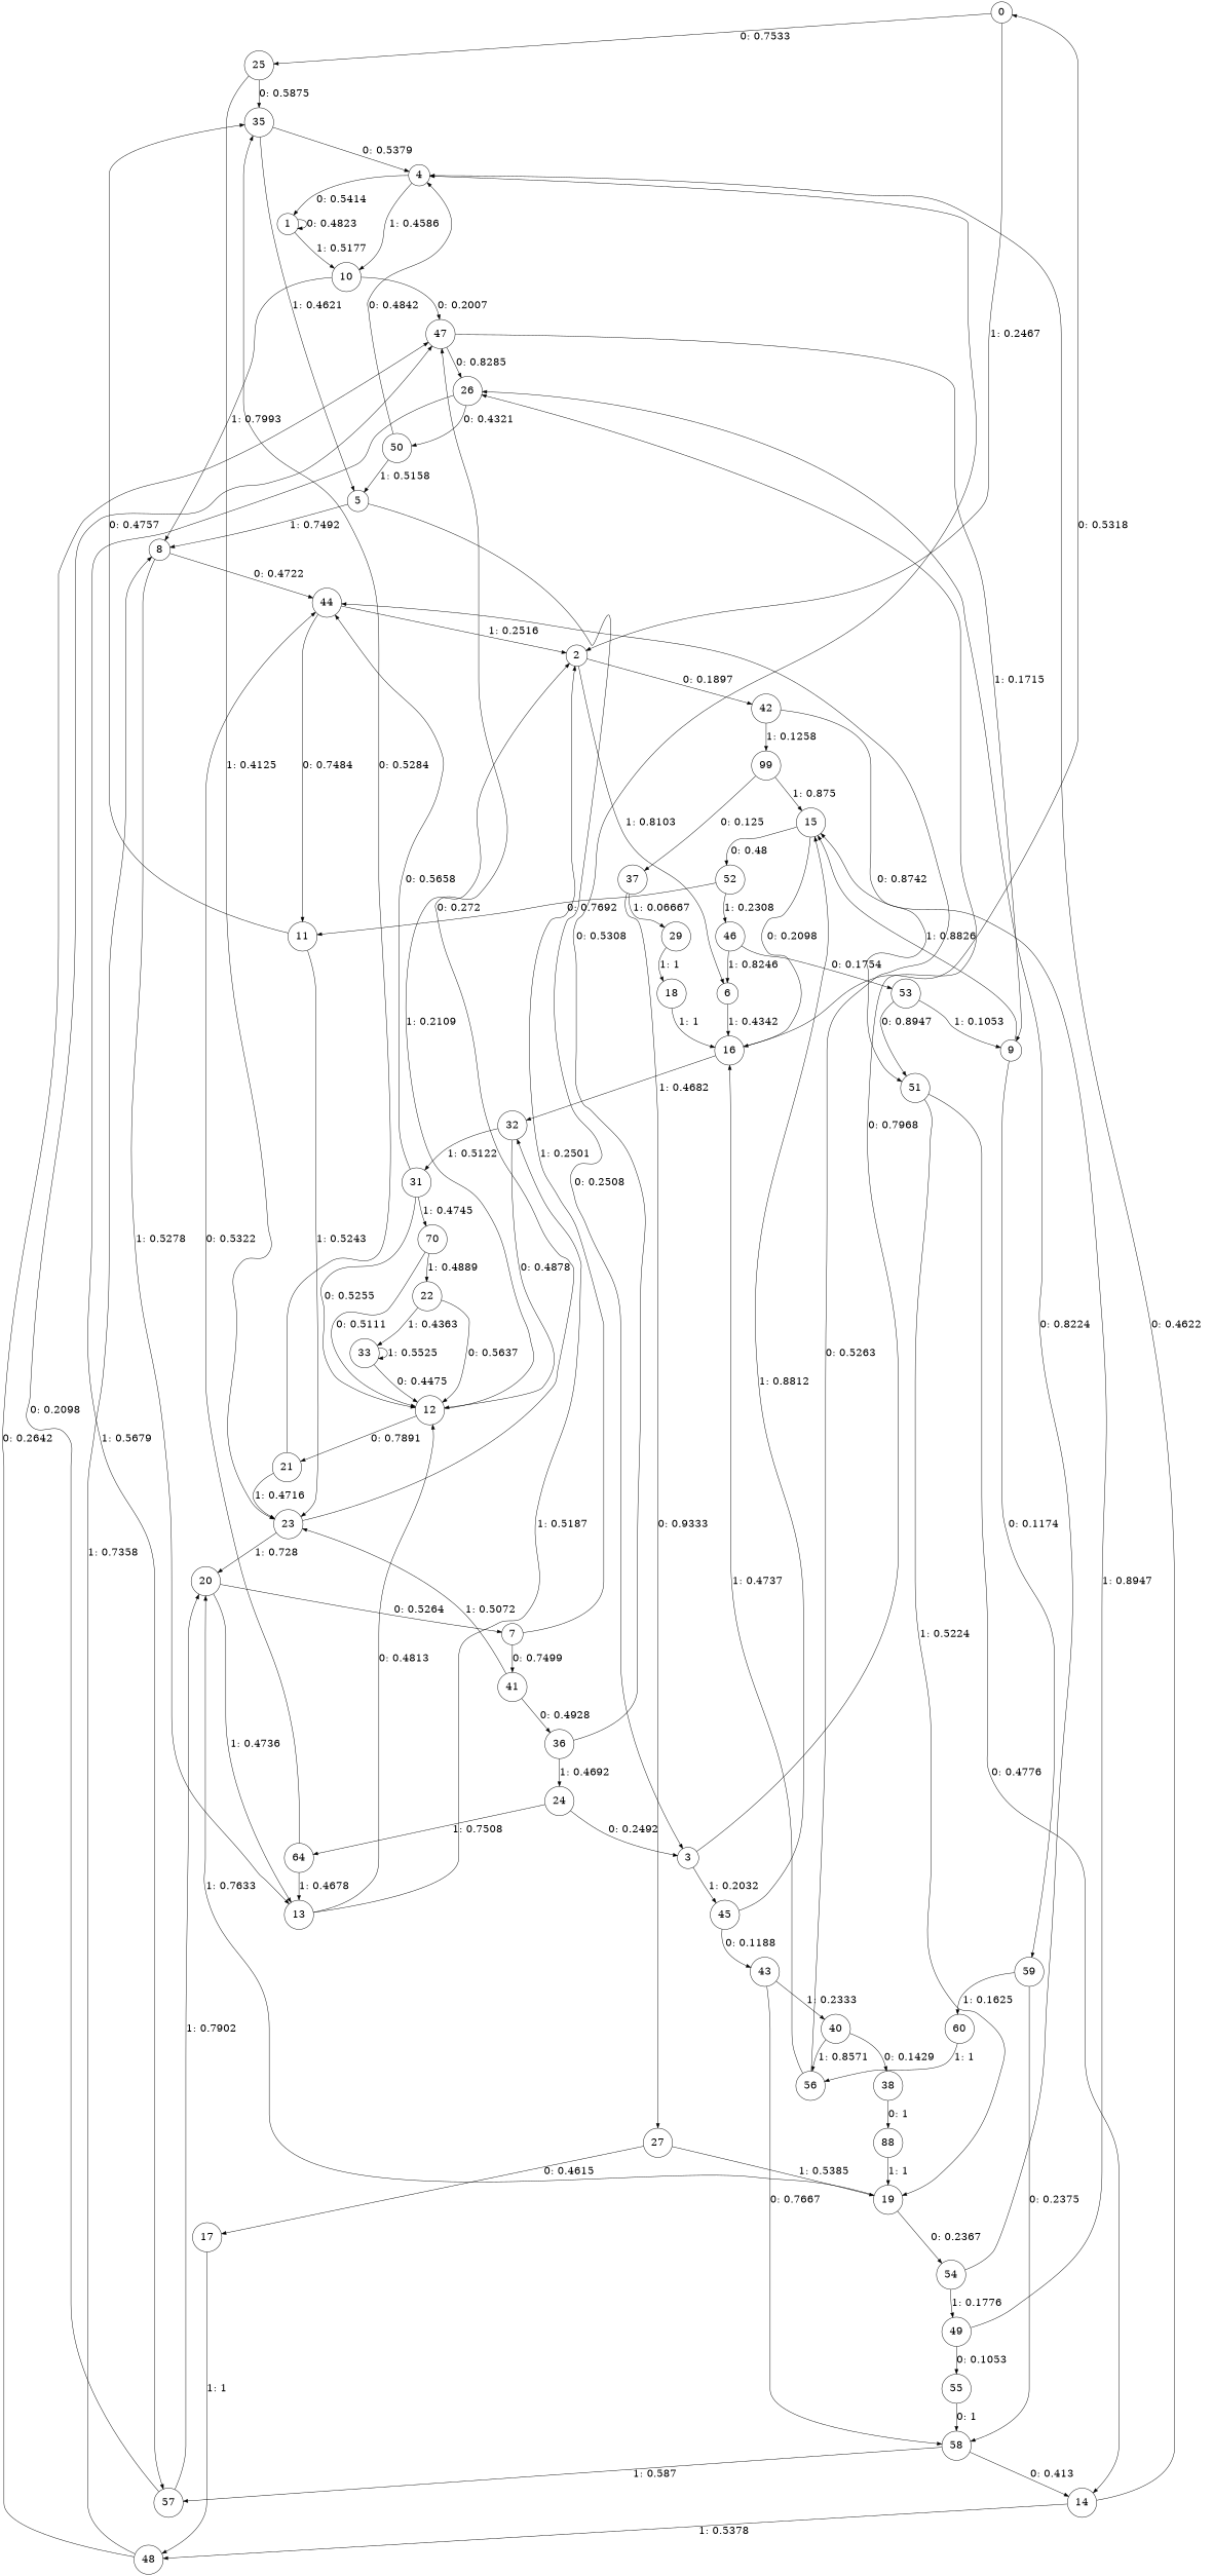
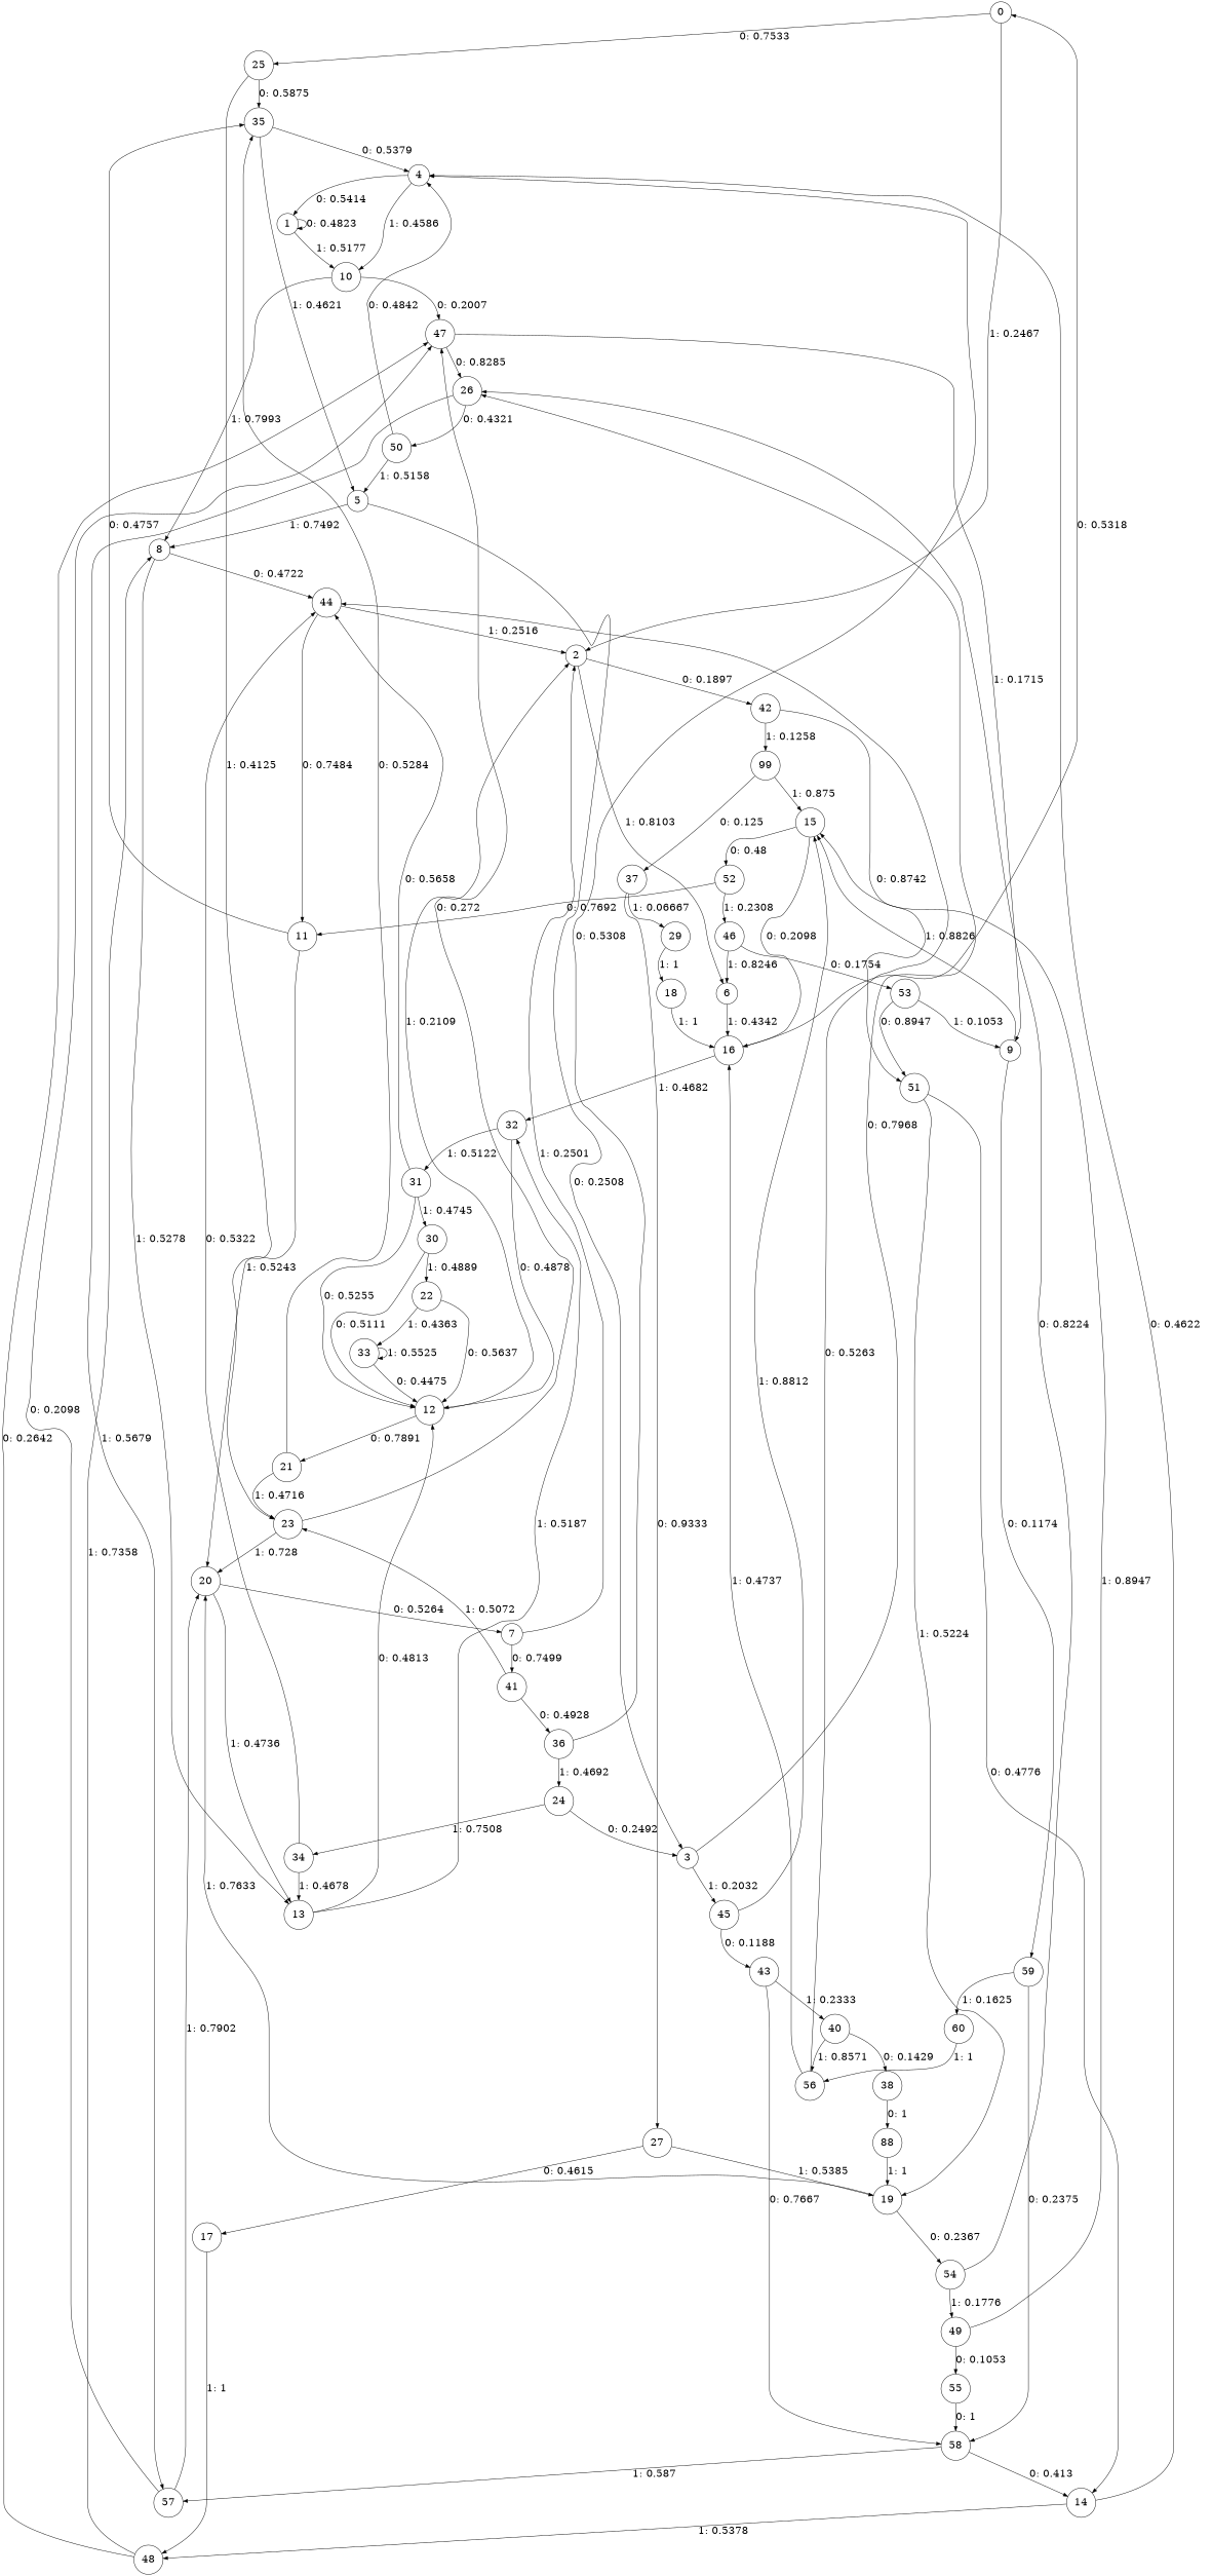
  digraph {
    node [fontsize=24 shape=circle]
    edge [fontsize=24]
    0
    25
    2
    35
    23
    42
    6
    4
    5
    47
    20
    n12 [label=99]
    51
    16
    1
    10
    8
    44
    13
    26
    9
    15
    37
    14
    19
    11
    32
    3
    45
    50
    57
    43
    52
    58
    40
    12
    31
    7
    41
    36
    24
    21
    59
    60
    56
    46
-   30 [label=70]
+   30
    48
    53
    17
    18
    54
    49
    55
    22
    33
-   34 [label=64]
+   34
    27
    n59 [label=88]
    29
    38
    0 -> 25 [label="0: 0.7533   "]
    0 -> 2 [label="1: 0.2467   "]
    25 -> 35 [label="0: 0.5875   "]
    25 -> 23 [label="1: 0.4125   "]
    2 -> 42 [label="0: 0.1897   "]
    2 -> 6 [label="1: 0.8103   "]
    35 -> 4 [label="0: 0.5379   "]
    35 -> 5 [label="1: 0.4621   "]
    23 -> 47 [label="0: 0.272    "]
    23 -> 20 [label="1: 0.728    "]
    42 -> n12 [label="1: 0.1258   "]
    42 -> 51 [label="0: 0.8742   "]
    6 -> 16 [label="1: 0.4342   "]
    4 -> 1 [label="0: 0.5414   "]
    4 -> 10 [label="1: 0.4586   "]
    5 -> 8 [label="1: 0.7492   "]
    5 -> 3 [label="0: 0.2508   "]
    47 -> 26 [label="0: 0.8285   "]
    47 -> 9 [label="1: 0.1715   "]
    20 -> 13 [label="1: 0.4736   "]
    20 -> 7 [label="0: 0.5264   "]
    n12 -> 15 [label="1: 0.875    "]
    n12 -> 37 [label="0: 0.125    "]
    51 -> 14 [label="0: 0.4776   "]
    51 -> 19 [label="1: 0.5224   "]
    16 -> 0 [label="0: 0.5318   "]
    16 -> 32 [label="1: 0.4682   "]
    1 -> 1 [label="0: 0.4823   "]
    1 -> 10 [label="1: 0.5177   "]
    10 -> 47 [label="0: 0.2007   "]
    10 -> 8 [label="1: 0.7993   "]
    8 -> 44 [label="0: 0.4722   "]
    8 -> 13 [label="1: 0.5278   "]
    44 -> 2 [label="1: 0.2516   "]
    44 -> 11 [label="0: 0.7484   "]
    13 -> 32 [label="1: 0.5187   "]
    13 -> 12 [label="0: 0.4813   "]
    26 -> 50 [label="0: 0.4321   "]
    26 -> 57 [label="1: 0.5679   "]
    9 -> 15 [label="1: 0.8826   "]
    9 -> 59 [label="0: 0.1174   "]
    15 -> 16 [label="0: 0.2098   "]
    15 -> 52 [label="0: 0.48     "]
    37 -> 27 [label="0: 0.9333   "]
    37 -> 29 [label="1: 0.06667  "]
    14 -> 4 [label="0: 0.4622   "]
    14 -> 48 [label="1: 0.5378   "]
    19 -> 20 [label="1: 0.7633   "]
    19 -> 54 [label="0: 0.2367   "]
    11 -> 35 [label="0: 0.4757   "]
-   11 -> 23 [label="1: 0.5243   "]
+   11 -> 20 [label="1: 0.5243   "]
    32 -> 12 [label="0: 0.4878   "]
    32 -> 31 [label="1: 0.5122   "]
    3 -> 26 [label="0: 0.7968   "]
    3 -> 45 [label="1: 0.2032   "]
    45 -> 15 [label="1: 0.8812   "]
    45 -> 43 [label="0: 0.1188   "]
    50 -> 4 [label="0: 0.4842   "]
    50 -> 5 [label="1: 0.5158   "]
    57 -> 47 [label="0: 0.2098   "]
    57 -> 20 [label="1: 0.7902   "]
    43 -> 58 [label="0: 0.7667   "]
    43 -> 40 [label="1: 0.2333   "]
    52 -> 11 [label="0: 0.7692   "]
    52 -> 46 [label="1: 0.2308   "]
    58 -> 14 [label="0: 0.413    "]
    58 -> 57 [label="1: 0.587    "]
    40 -> 56 [label="1: 0.8571   "]
    40 -> 38 [label="0: 0.1429   "]
    12 -> 2 [label="1: 0.2109   "]
    12 -> 21 [label="0: 0.7891   "]
    31 -> 44 [label="0: 0.5658   "]
    31 -> 12 [label="0: 0.5255   "]
    31 -> 30 [label="1: 0.4745   "]
    7 -> 2 [label="1: 0.2501   "]
    7 -> 41 [label="0: 0.7499   "]
    41 -> 23 [label="1: 0.5072   "]
    41 -> 36 [label="0: 0.4928   "]
    36 -> 4 [label="0: 0.5308   "]
    36 -> 24 [label="1: 0.4692   "]
    24 -> 3 [label="0: 0.2492   "]
    24 -> 34 [label="1: 0.7508   "]
    21 -> 35 [label="0: 0.5284   "]
    21 -> 23 [label="1: 0.4716   "]
    59 -> 58 [label="0: 0.2375   "]
    59 -> 60 [label="1: 0.1625   "]
    60 -> 56 [label="1: 1        "]
    56 -> 16 [label="1: 0.4737   "]
    56 -> 44 [label="0: 0.5263   "]
    46 -> 6 [label="1: 0.8246   "]
    46 -> 53 [label="0: 0.1754   "]
    30 -> 12 [label="0: 0.5111   "]
    30 -> 22 [label="1: 0.4889   "]
    48 -> 47 [label="0: 0.2642   "]
    48 -> 8 [label="1: 0.7358   "]
    53 -> 51 [label="0: 0.8947   "]
    53 -> 9 [label="1: 0.1053   "]
    17 -> 48 [label="1: 1        "]
    18 -> 16 [label="1: 1        "]
    54 -> 26 [label="0: 0.8224   "]
    54 -> 49 [label="1: 0.1776   "]
    49 -> 15 [label="1: 0.8947   "]
    49 -> 55 [label="0: 0.1053   "]
    55 -> 58 [label="0: 1        "]
    22 -> 12 [label="0: 0.5637   "]
    22 -> 33 [label="1: 0.4363   "]
    33 -> 12 [label="0: 0.4475   "]
    33 -> 33 [label="1: 0.5525   "]
    34 -> 44 [label="0: 0.5322   "]
    34 -> 13 [label="1: 0.4678   "]
    27 -> 19 [label="1: 0.5385   "]
    27 -> 17 [label="0: 0.4615   "]
    n59 -> 19 [label="1: 1        "]
    29 -> 18 [label="1: 1        "]
    38 -> n59 [label="0: 1        "]
  }
